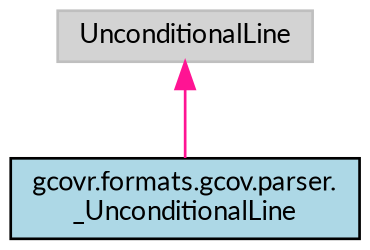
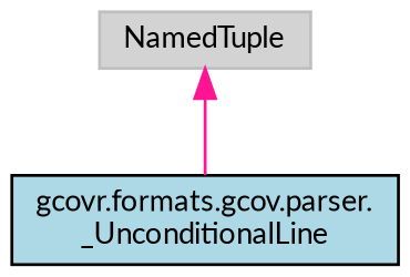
  digraph {
    fontname=Lato
    node [fontname=Lato fontsize=10 shape=box style=filled]
    n1 [color=black fillcolor=lightblue fontcolor=black height=0.2 label="gcovr.formats.gcov.parser.\l_UnconditionalLine" width=0.4]
-   n2 [color=grey75 fillcolor=lightgrey height=0.2 label=UnconditionalLine width=0.4]
+   n2 [color=grey75 fillcolor=lightgrey height=0.2 label=NamedTuple width=0.4]
    n2 -> n1 [color=deeppink dir=back fontname=Lato fontsize=10 labelfontname=Helvetica labelfontsize=10 style=solid]
  }
